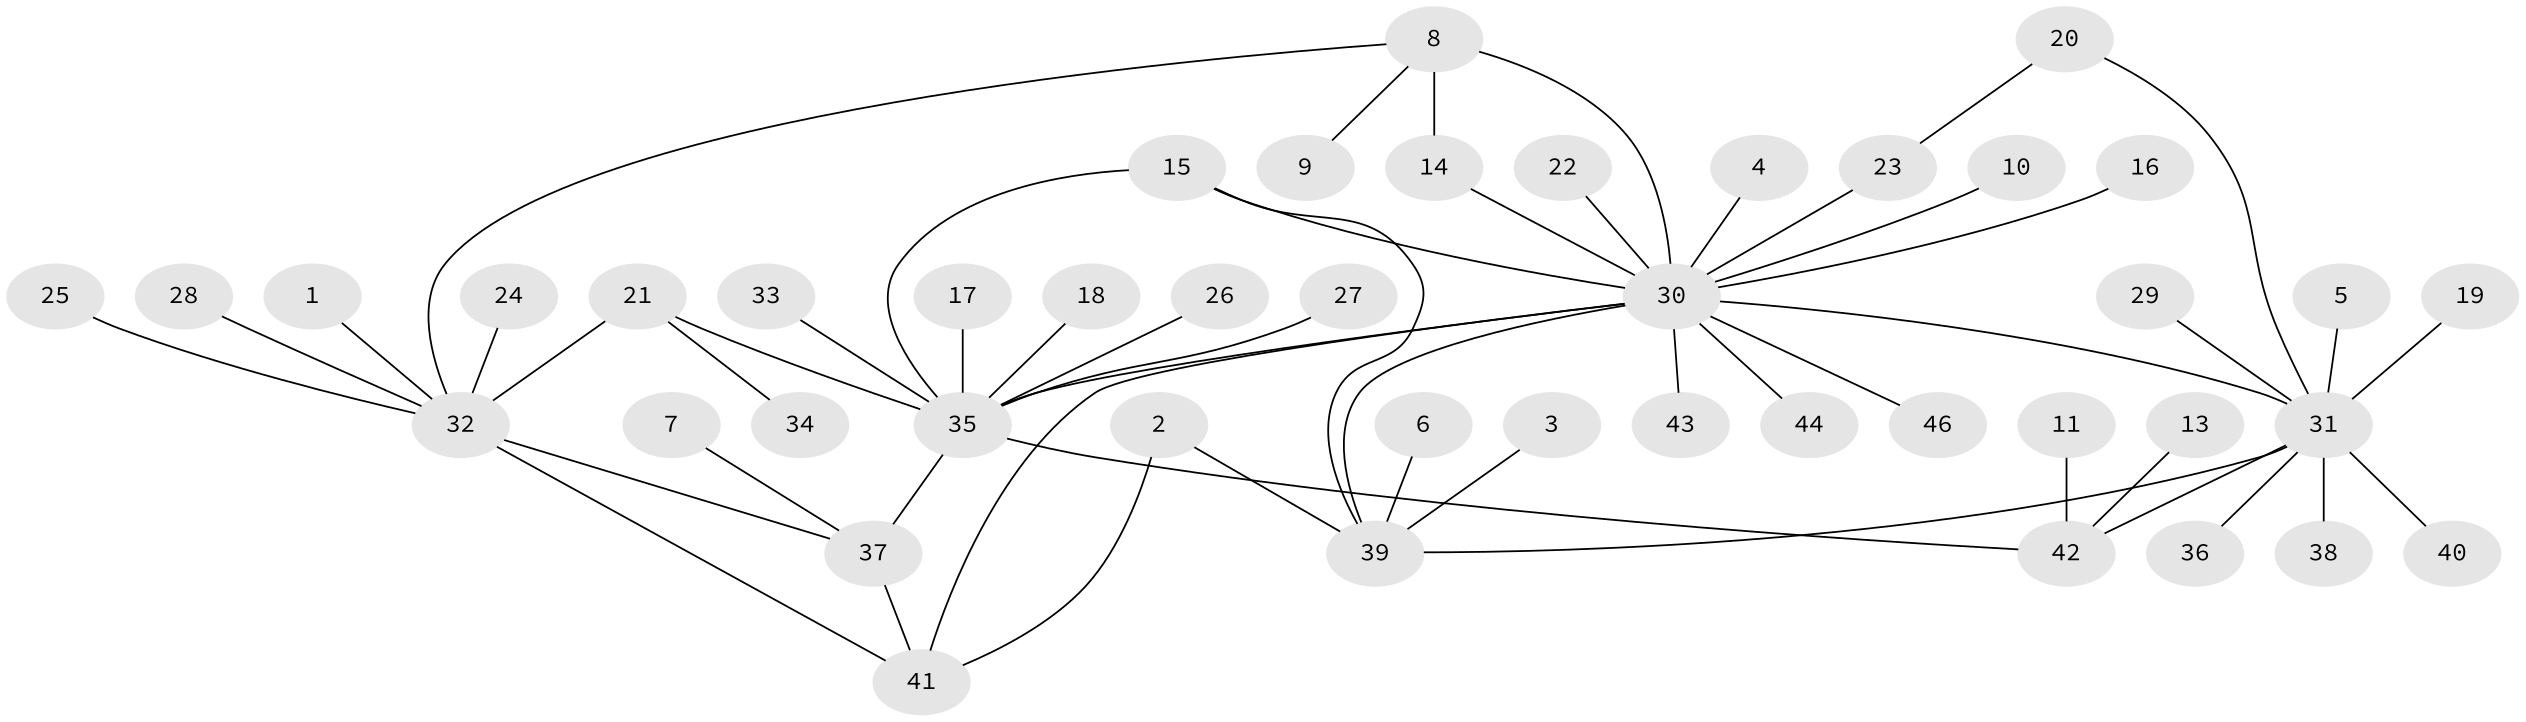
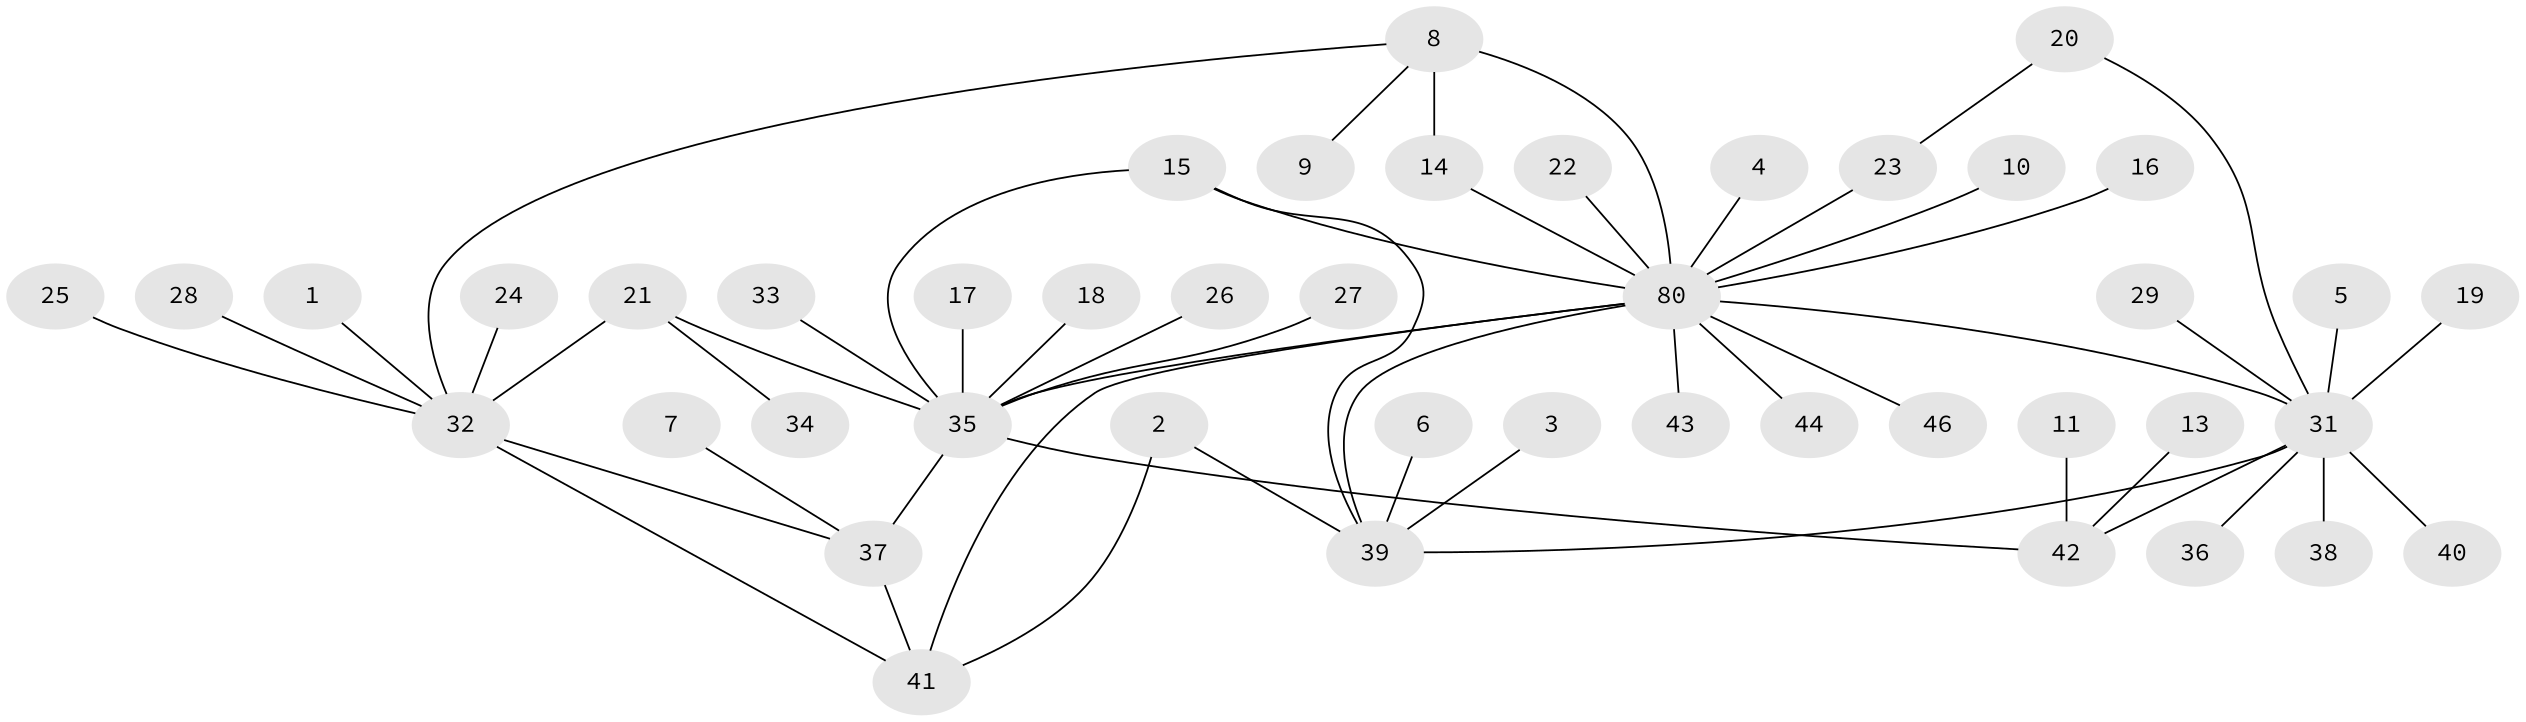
  graph {
    fontname="Source Code Pro"
    node [color=gray90 fontname="Source Code Pro" style=filled]
    edge [fontname="Source Code Pro" weight=1.0]
    1
    32
    41
    37
    2
    39
    3
    4
-   30
+   30 [label=80]
    31
    35
    43
    44
    n14 [label=46]
    5
    42
    36
    38
    40
    6
    7
    8
    9
    14
    10
    11
    13
    15
    16
    17
    18
    19
    20
    23
    21
    34
    22
    24
    25
    26
    27
    28
    29
    33
    1 -- 32
    32 -- 41
    32 -- 37
    37 -- 41
    2 -- 41
    2 -- 39
    3 -- 39
    4 -- 30
    30 -- 41
    30 -- 39
    30 -- 31
    30 -- 35 [weight=2.0]
    30 -- 43 [weight=2.0]
    30 -- 44
    30 -- n14
    31 -- 39
    31 -- 42
    31 -- 36
    31 -- 38
    31 -- 40
    35 -- 37
    35 -- 42
    5 -- 31
    6 -- 39
    7 -- 37
    8 -- 32
    8 -- 30 [weight=2.0]
    8 -- 9
    8 -- 14
    14 -- 30
    10 -- 30
    11 -- 42
    13 -- 42
    15 -- 39
    15 -- 30
    15 -- 35
    16 -- 30
    17 -- 35
    18 -- 35
    19 -- 31
    20 -- 31
    20 -- 23
    23 -- 30
    21 -- 32
    21 -- 35
    21 -- 34
    22 -- 30
    24 -- 32
    25 -- 32
    26 -- 35
    27 -- 35
    28 -- 32
    29 -- 31
    33 -- 35
  }
